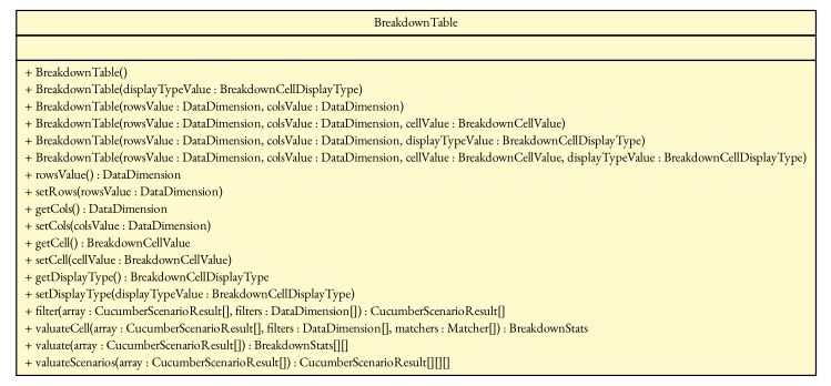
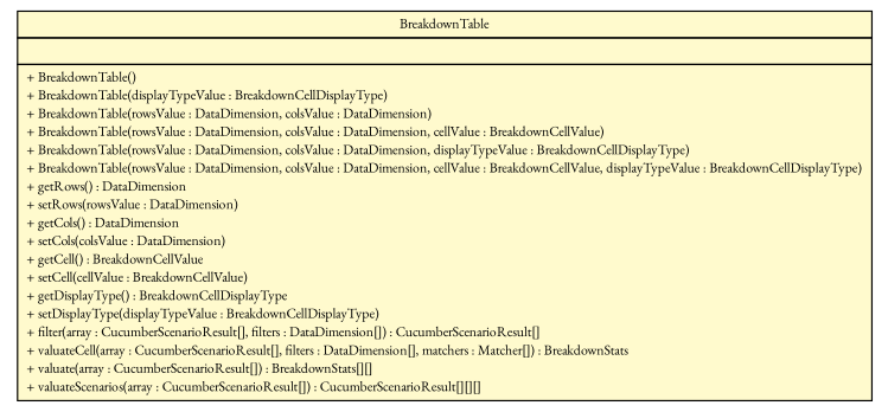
  digraph {
    nodesep=0.25
    ranksep=0.5
    rankdir=LR
    fontname="EB Garamond"
-   n1 [fontcolor=black fontname="EB Garamond" fontsize=10.0 label=<<table title="com.github.mkolisnyk.cucumber.reporting.types.breakdown.BreakdownTable" border="0" cellborder="1" cellspacing="0" cellpadding="2" port="p" bgcolor="lemonChiffon" href="./BreakdownTable.html"> 		<tr><td><table border="0" cellspacing="0" cellpadding="1"> <tr><td align="center" balign="center"> BreakdownTable </td></tr> 		</table></td></tr> 		<tr><td><table border="0" cellspacing="0" cellpadding="1"> <tr><td align="left" balign="left">  </td></tr> 		</table></td></tr> 		<tr><td><table border="0" cellspacing="0" cellpadding="1"> <tr><td align="left" balign="left"> + BreakdownTable() </td></tr> <tr><td align="left" balign="left"> + BreakdownTable(displayTypeValue : BreakdownCellDisplayType) </td></tr> <tr><td align="left" balign="left"> + BreakdownTable(rowsValue : DataDimension, colsValue : DataDimension) </td></tr> <tr><td align="left" balign="left"> + BreakdownTable(rowsValue : DataDimension, colsValue : DataDimension, cellValue : BreakdownCellValue) </td></tr> <tr><td align="left" balign="left"> + BreakdownTable(rowsValue : DataDimension, colsValue : DataDimension, displayTypeValue : BreakdownCellDisplayType) </td></tr> <tr><td align="left" balign="left"> + BreakdownTable(rowsValue : DataDimension, colsValue : DataDimension, cellValue : BreakdownCellValue, displayTypeValue : BreakdownCellDisplayType) </td></tr> <tr><td align="left" balign="left"> + rowsValue() : DataDimension </td></tr> <tr><td align="left" balign="left"> + setRows(rowsValue : DataDimension) </td></tr> <tr><td align="left" balign="left"> + getCols() : DataDimension </td></tr> <tr><td align="left" balign="left"> + setCols(colsValue : DataDimension) </td></tr> <tr><td align="left" balign="left"> + getCell() : BreakdownCellValue </td></tr> <tr><td align="left" balign="left"> + setCell(cellValue : BreakdownCellValue) </td></tr> <tr><td align="left" balign="left"> + getDisplayType() : BreakdownCellDisplayType </td></tr> <tr><td align="left" balign="left"> + setDisplayType(displayTypeValue : BreakdownCellDisplayType) </td></tr> <tr><td align="left" balign="left"> + filter(array : CucumberScenarioResult[], filters : DataDimension[]) : CucumberScenarioResult[] </td></tr> <tr><td align="left" balign="left"> + valuateCell(array : CucumberScenarioResult[], filters : DataDimension[], matchers : Matcher[]) : BreakdownStats </td></tr> <tr><td align="left" balign="left"> + valuate(array : CucumberScenarioResult[]) : BreakdownStats[][] </td></tr> <tr><td align="left" balign="left"> + valuateScenarios(array : CucumberScenarioResult[]) : CucumberScenarioResult[][][] </td></tr> 		</table></td></tr> 		</table>> shape=plaintext]
+   n1 [fontcolor=black fontname="EB Garamond" fontsize=10.0 label=<<table title="com.github.mkolisnyk.cucumber.reporting.types.breakdown.BreakdownTable" border="0" cellborder="1" cellspacing="0" cellpadding="2" port="p" bgcolor="lemonChiffon" href="./BreakdownTable.html"> 		<tr><td><table border="0" cellspacing="0" cellpadding="1"> <tr><td align="center" balign="center"> BreakdownTable </td></tr> 		</table></td></tr> 		<tr><td><table border="0" cellspacing="0" cellpadding="1"> <tr><td align="left" balign="left">  </td></tr> 		</table></td></tr> 		<tr><td><table border="0" cellspacing="0" cellpadding="1"> <tr><td align="left" balign="left"> + BreakdownTable() </td></tr> <tr><td align="left" balign="left"> + BreakdownTable(displayTypeValue : BreakdownCellDisplayType) </td></tr> <tr><td align="left" balign="left"> + BreakdownTable(rowsValue : DataDimension, colsValue : DataDimension) </td></tr> <tr><td align="left" balign="left"> + BreakdownTable(rowsValue : DataDimension, colsValue : DataDimension, cellValue : BreakdownCellValue) </td></tr> <tr><td align="left" balign="left"> + BreakdownTable(rowsValue : DataDimension, colsValue : DataDimension, displayTypeValue : BreakdownCellDisplayType) </td></tr> <tr><td align="left" balign="left"> + BreakdownTable(rowsValue : DataDimension, colsValue : DataDimension, cellValue : BreakdownCellValue, displayTypeValue : BreakdownCellDisplayType) </td></tr> <tr><td align="left" balign="left"> + getRows() : DataDimension </td></tr> <tr><td align="left" balign="left"> + setRows(rowsValue : DataDimension) </td></tr> <tr><td align="left" balign="left"> + getCols() : DataDimension </td></tr> <tr><td align="left" balign="left"> + setCols(colsValue : DataDimension) </td></tr> <tr><td align="left" balign="left"> + getCell() : BreakdownCellValue </td></tr> <tr><td align="left" balign="left"> + setCell(cellValue : BreakdownCellValue) </td></tr> <tr><td align="left" balign="left"> + getDisplayType() : BreakdownCellDisplayType </td></tr> <tr><td align="left" balign="left"> + setDisplayType(displayTypeValue : BreakdownCellDisplayType) </td></tr> <tr><td align="left" balign="left"> + filter(array : CucumberScenarioResult[], filters : DataDimension[]) : CucumberScenarioResult[] </td></tr> <tr><td align="left" balign="left"> + valuateCell(array : CucumberScenarioResult[], filters : DataDimension[], matchers : Matcher[]) : BreakdownStats </td></tr> <tr><td align="left" balign="left"> + valuate(array : CucumberScenarioResult[]) : BreakdownStats[][] </td></tr> <tr><td align="left" balign="left"> + valuateScenarios(array : CucumberScenarioResult[]) : CucumberScenarioResult[][][] </td></tr> 		</table></td></tr> 		</table>> shape=plaintext]
  }
